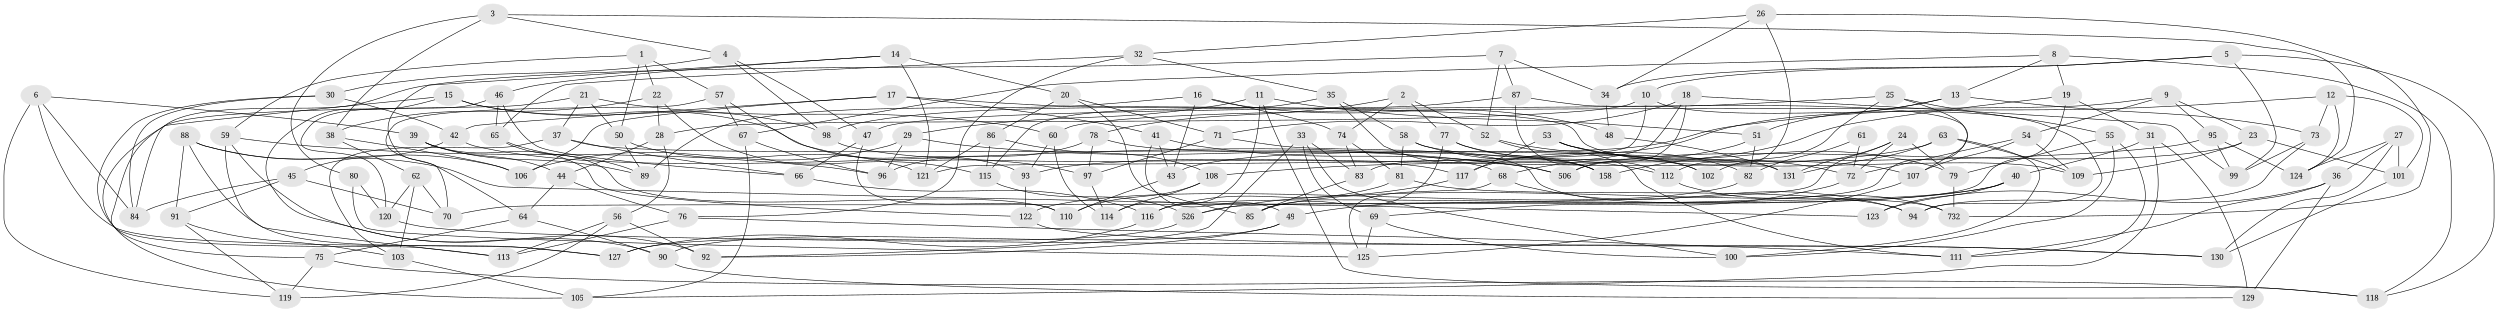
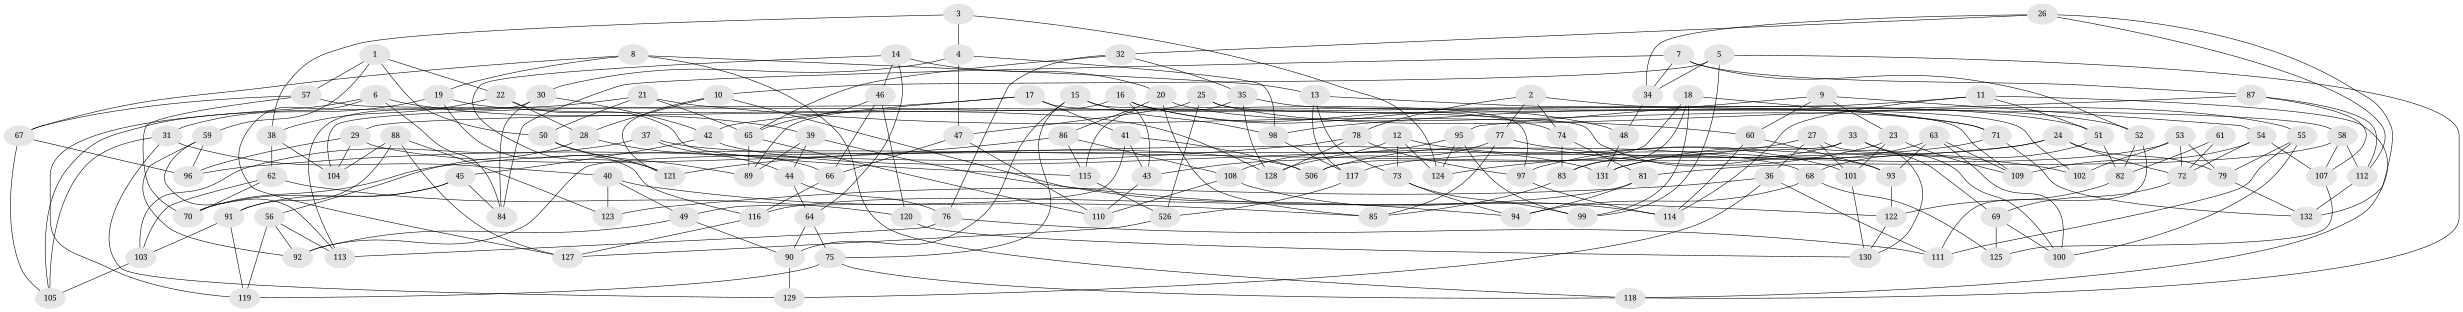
  graph {
    fontname="Noto Serif"
    node [color=gray90 fontname="Noto Serif" style=filled]
    edge [fontname="Noto Serif"]
    1
    22
    50
    57
    59
    38
    28
    115
    121
    89
    67
    70
    93
    96
    113
    92
    2
    52
    74
    77
    78
    111
    82
    83
    81
-   128 [label=158]
+   128
    85
    102
    97
    3
    4
-   80
    124
    30
    47
    98
-   104 [label=106]
+   104
    62
    120
    125
    84
    42
    66
    110
    117
    5
    10
    34
    99
    118
    94
    48
    6
    39
    119
    127
    44
    122
    7
    87
    112
    107
    8
    13
    19
    51
    73
    31
    116
    105
    9
    23
    54
    60
    95
    101
    109
    n78 [label=506]
    72
    114
    108
    56
    11
    29
    68
    12
    43
    130
    n89 [label=526]
    14
    20
    46
    64
    71
    86
    65
    75
    90
    15
    129
    16
    131
    17
    41
    49
    45
    18
-   132 [label=732]
+   132
    40
    21
    37
    103
    24
    79
    69
    25
    55
    100
    26
    32
    35
    76
    27
    36
    123
    58
    33
    91
    53
    61
    63
    88
    1 -- 22
    1 -- 50
    1 -- 57
    1 -- 59
    22 -- 38
    22 -- 28
    22 -- 115
    50 -- 121
    50 -- 89
    57 -- 67
    57 -- 70
    57 -- 93
    59 -- 96
    59 -- 113
    59 -- 92
    38 -- 104
    38 -- 62
    28 -- 44
    28 -- 56
    115 -- n89
    67 -- 96
    67 -- 105
    93 -- 122
    2 -- 52
    2 -- 74
    2 -- 77
    2 -- 78
    52 -- 111
    52 -- 82
    74 -- 83
    74 -- 81
    77 -- 128
    77 -- 85
    77 -- 102
    78 -- 96
    78 -- 128
    78 -- 97
    82 -- 122
    83 -- 85
    81 -- 94
    81 -- 116
    97 -- 114
    3 -- 38
    3 -- 4
-   3 -- 80
    3 -- 124
    4 -- 30
    4 -- 47
    4 -- 98
-   80 -- 120
-   80 -- 125
    30 -- 113
    30 -- 84
    30 -- 42
    47 -- 66
    47 -- 110
    98 -- 117
    62 -- 70
    62 -- 120
    62 -- 103
    120 -- 130
    42 -- 68
    42 -- 45
    66 -- 116
    117 -- n89
    5 -- 10
    5 -- 34
    5 -- 99
    5 -- 118
    10 -- 28
    10 -- 121
    10 -- 94
    34 -- 48
    48 -- 131
    6 -- 84
    6 -- 39
    6 -- 119
    6 -- 127
    39 -- 89
    39 -- 44
    39 -- 122
    44 -- 64
    44 -- 76
    122 -- 130
    7 -- 52
    7 -- 84
    7 -- 34
    7 -- 87
    87 -- 98
    87 -- 112
    87 -- 107
    112 -- 132
    107 -- 125
    8 -- 67
    8 -- 118
    8 -- 13
    8 -- 19
    13 -- 117
    13 -- 51
    13 -- 73
    19 -- 128
    19 -- 31
    19 -- 116
    51 -- 82
    51 -- 68
    73 -- 99
    73 -- 94
    31 -- 105
    31 -- 129
    31 -- 40
    116 -- 127
    9 -- 23
    9 -- 54
    9 -- 60
    9 -- 95
    23 -- 101
    23 -- 109
    23 -- n78
    54 -- 107
    54 -- 109
    54 -- 72
    60 -- 93
    60 -- 114
    95 -- 124
    95 -- 99
    95 -- 108
    101 -- 130
    72 -- 69
    108 -- 110
    108 -- 114
    56 -- 113
    56 -- 92
    56 -- 119
    11 -- 118
    11 -- 51
    11 -- 114
    11 -- 29
    29 -- 96
    29 -- 104
    29 -- n78
    68 -- 125
    68 -- 94
    12 -- 124
    12 -- 73
    12 -- 101
    12 -- 43
    43 -- 110
    n89 -- 127
    14 -- 121
    14 -- 20
    14 -- 46
    14 -- 64
    20 -- 85
    20 -- 71
    20 -- 86
    46 -- 120
    46 -- 66
    46 -- 65
    64 -- 75
    64 -- 90
    71 -- 97
    71 -- 132
    86 -- 115
    86 -- 121
    86 -- 108
    65 -- 89
    65 -- 110
    75 -- 118
    75 -- 119
    90 -- 129
    15 -- 97
    15 -- 98
    15 -- 75
    15 -- 90
    16 -- 89
    16 -- 74
    16 -- 48
    16 -- 43
    17 -- 104
    17 -- 42
    17 -- 109
    17 -- 41
    41 -- n78
    41 -- 43
    41 -- 49
    49 -- 92
    49 -- 90
    45 -- 70
    45 -- 84
    45 -- 91
    18 -- 83
    18 -- 99
    18 -- n78
    18 -- 71
    40 -- 85
    40 -- 49
    40 -- 123
    21 -- 50
    21 -- 105
    21 -- 60
-   21 -- 37
+   21 -- 65
    37 -- 66
    37 -- 131
    37 -- 103
    103 -- 105
    24 -- 70
    24 -- 72
    24 -- 131
    24 -- 79
    79 -- 132
    69 -- 125
    69 -- 100
    25 -- 102
    25 -- 47
    25 -- n89
    25 -- 55
    55 -- 111
    55 -- 79
    55 -- 100
    26 -- 34
    26 -- 112
    26 -- 132
    26 -- 32
    32 -- 65
    32 -- 35
    32 -- 76
    35 -- 115
    35 -- 128
    35 -- 58
    76 -- 113
    76 -- 111
    27 -- 124
    27 -- 101
    27 -- 130
    27 -- 36
    36 -- 111
    36 -- 129
    36 -- 123
    58 -- 81
    58 -- 112
    58 -- 107
    33 -- 92
    33 -- 83
    33 -- 69
    33 -- 100
    91 -- 119
    91 -- 103
    53 -- 102
    53 -- 117
    53 -- 72
    53 -- 79
    61 -- 82
    61 -- 72
    63 -- 93
    63 -- 109
    63 -- 131
    63 -- 100
    88 -- 104
    88 -- 127
    88 -- 123
    88 -- 91
  }
